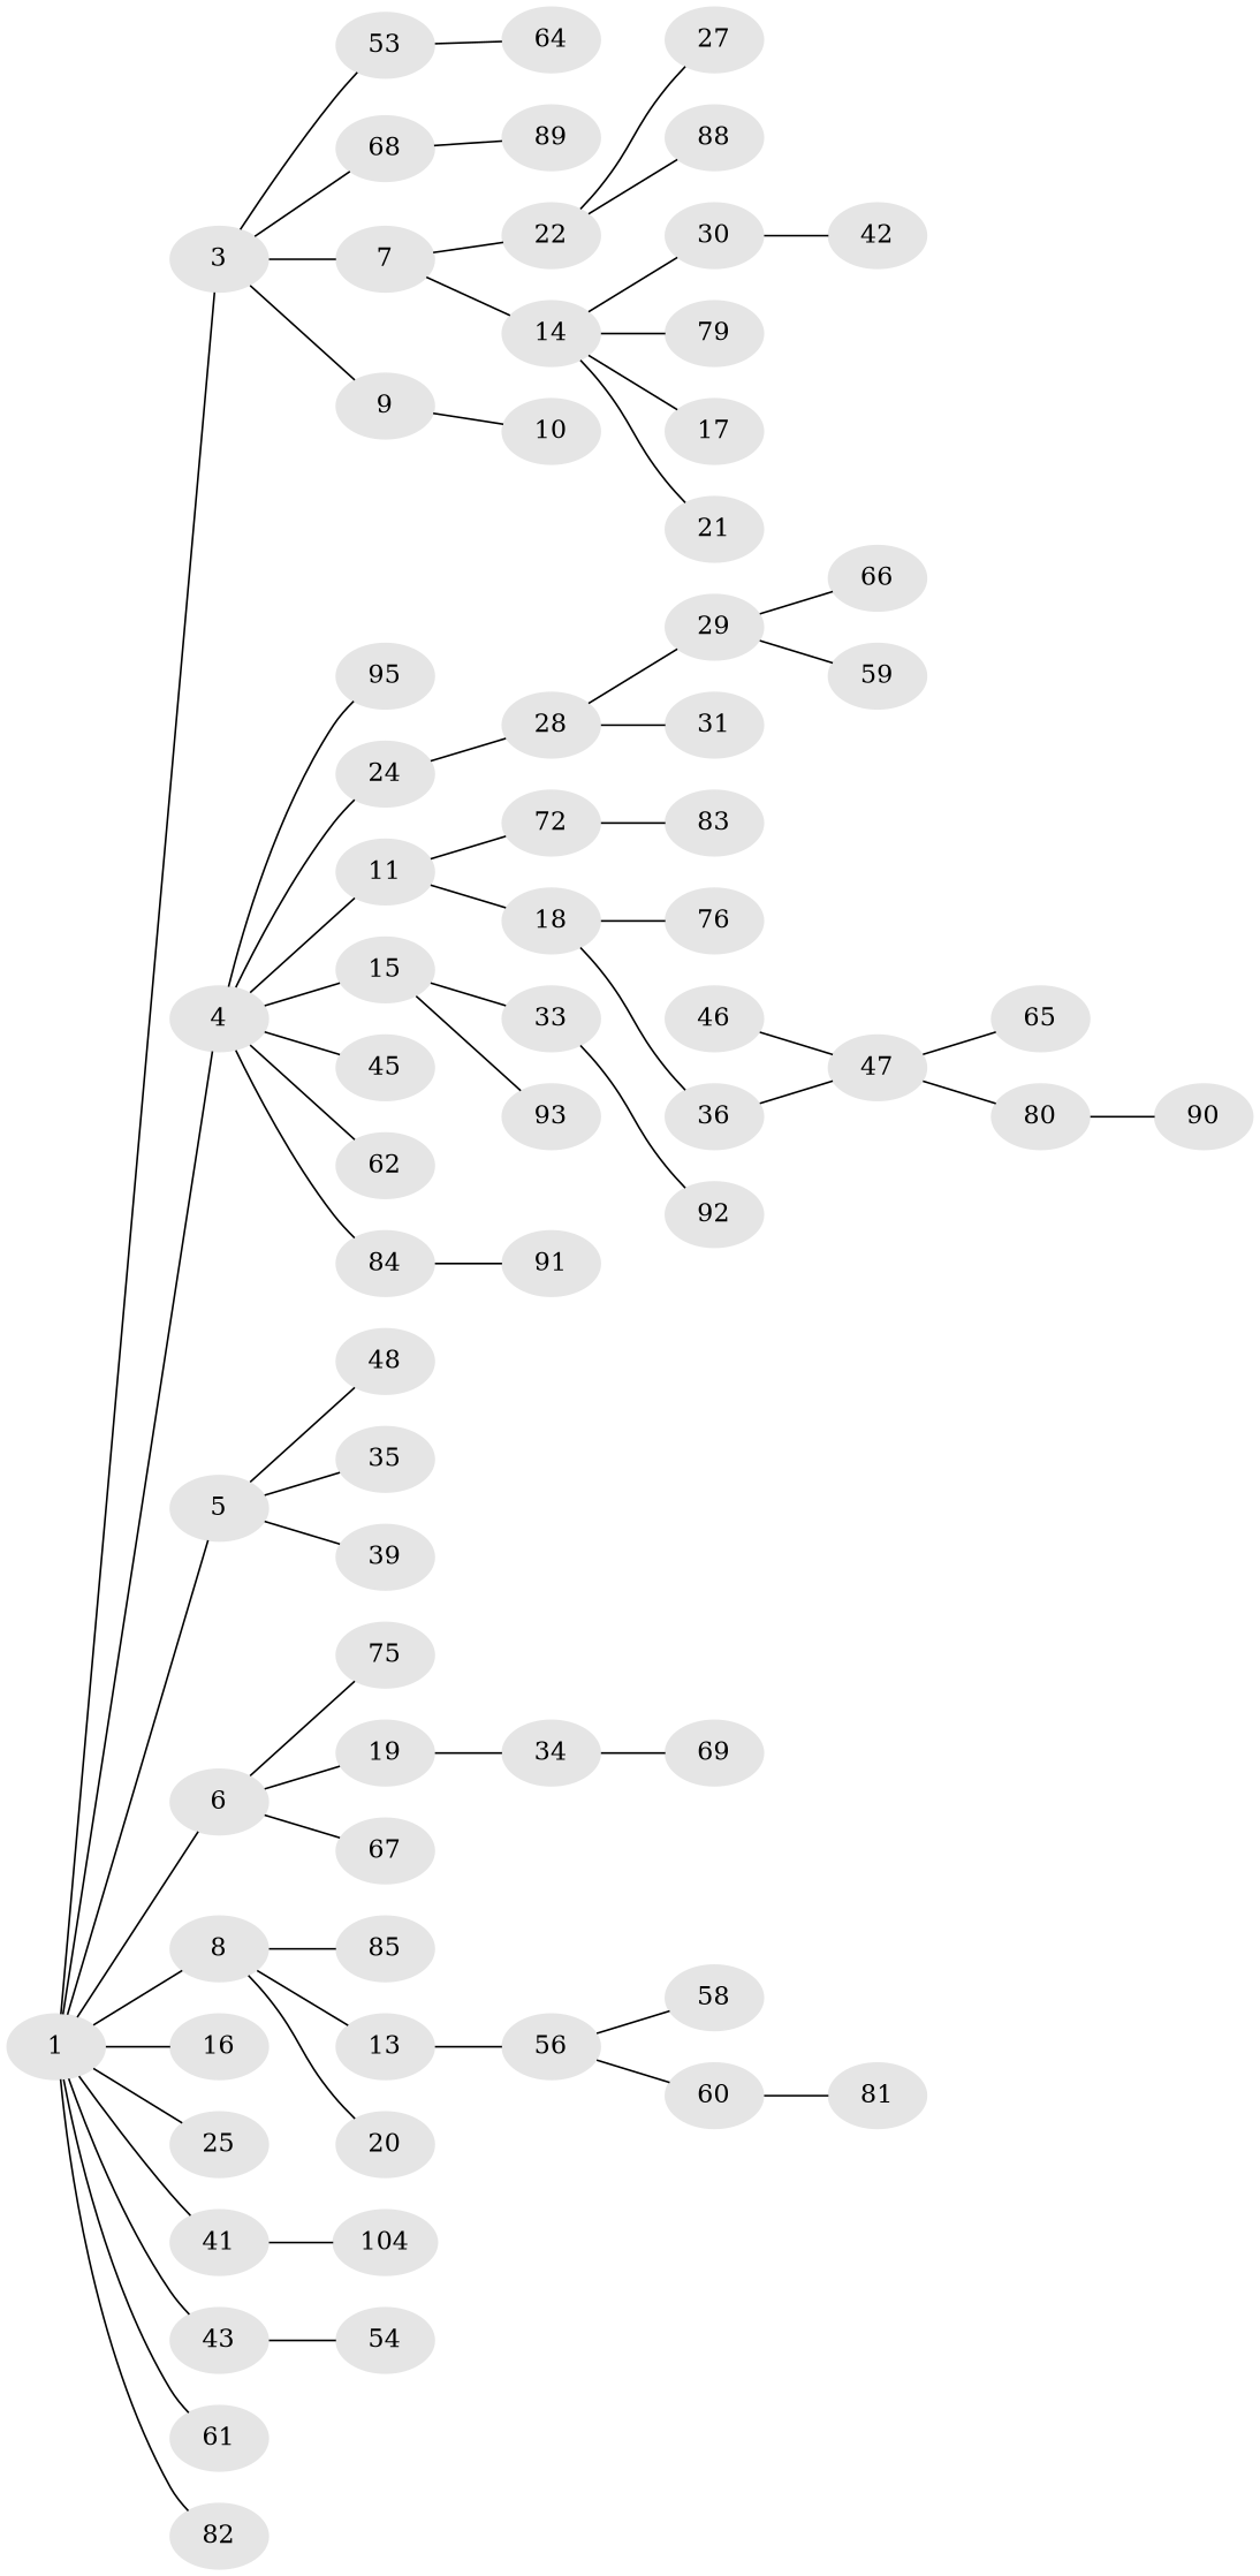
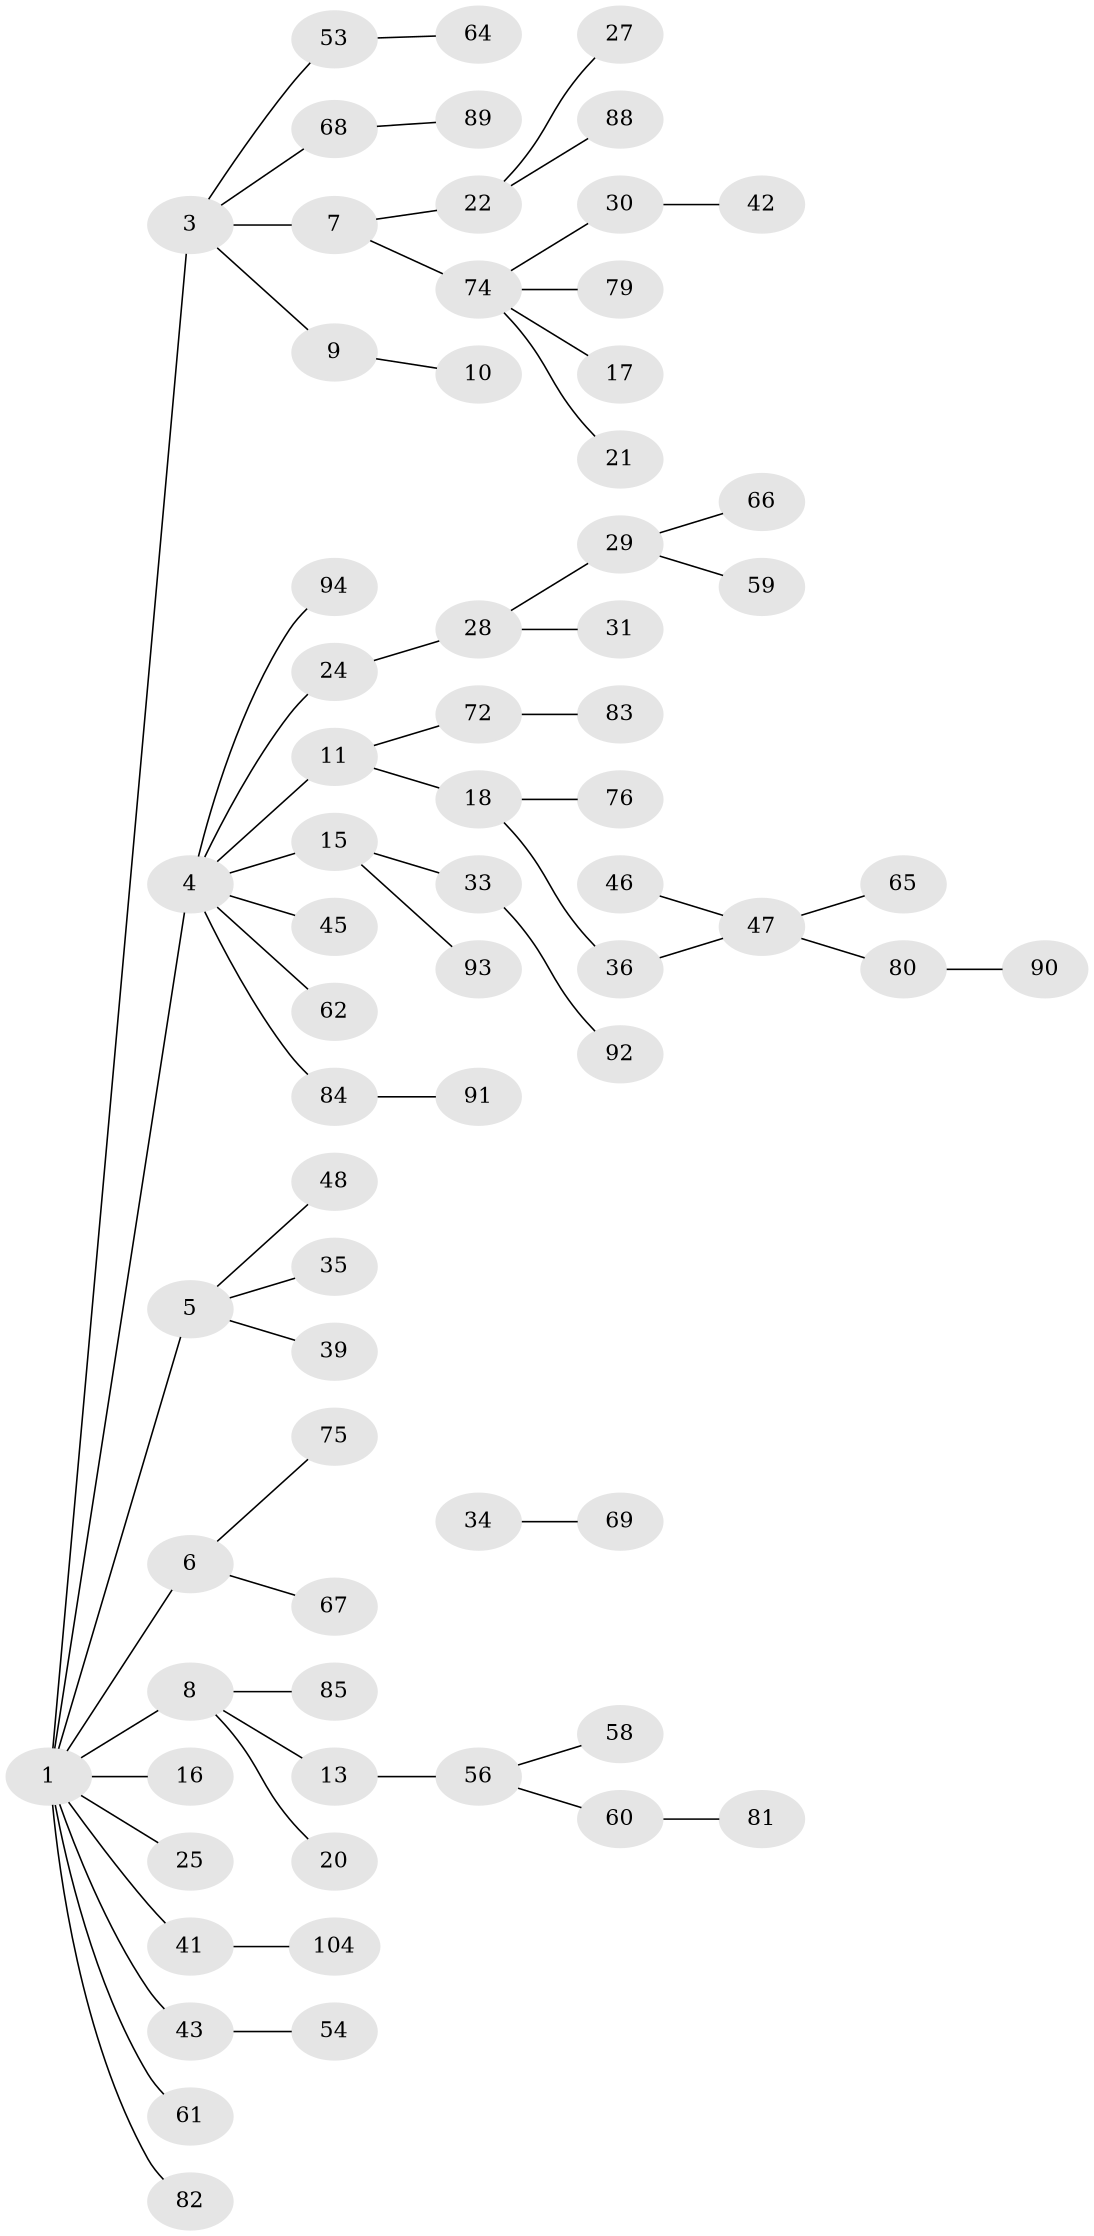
  graph {
    rankdir=LR
    node [color=gray90 style=filled]
    1 [super="+2"]
    3
    4 [super="+40"]
    5 [super="+12"]
    6 [super="+44"]
    8
    16
    25
    41
    43 [super="+71"]
    61
    82
    7 [super="+32"]
    9 [super="+102"]
    53
    68
    11 [super="+37"]
    15 [super="+26"]
    24
    45 [super="+70"]
    62
    84
-   95
+   95 [label=94]
    35
    39
    48
-   19
    67 [super="+100"]
    75 [super="+86"]
    13 [super="+51"]
    20 [super="+87"]
    85 [super="+103"]
    104
    54
-   14 [super="+63"]
+   14 [super="+63" label=74]
    22 [super="+74"]
    10
    64
    89
    18 [super="+96"]
    72
    n42 [label=93 super="+73"]
    33
    28 [super="+99"]
    91
    34 [super="+49"]
    17
    21
    30
    79
    27 [super="+38"]
    88
    56 [super="+97"]
    36
    76 [super="+77"]
    83 [super="+101"]
    58
    60 [super="+78"]
    42 [super="+98"]
    92
    47 [super="+52"]
    69
    29 [super="+57"]
    31 [super="+93"]
    59
    66 [super="+94"]
    46
    65
    80
    90
    81
    1 -- 3
    1 -- 4
    1 -- 5
    1 -- 6
    1 -- 8
    1 -- 16
    1 -- 25
    1 -- 41
    1 -- 43
    1 -- 61
    1 -- 82
    3 -- 7
    3 -- 9
    3 -- 53
    3 -- 68
    4 -- 11
    4 -- 15
    4 -- 24
    4 -- 45
    4 -- 62
    4 -- 84
    4 -- 95
    5 -- 35
    5 -- 39
    5 -- 48
-   6 -- 19
    6 -- 67
    6 -- 75
    8 -- 13
    8 -- 20
    8 -- 85
    41 -- 104
    43 -- 54
    7 -- 14
    7 -- 22
    9 -- 10
    53 -- 64
    68 -- 89
    11 -- 18
    11 -- 72
    15 -- n42
    15 -- 33
    24 -- 28
    84 -- 91
-   19 -- 34
    13 -- 56
    14 -- 17
    14 -- 21
    14 -- 30
    14 -- 79
    22 -- 27
    22 -- 88
    18 -- 36
    18 -- 76
    72 -- 83
    33 -- 92
    28 -- 29
    28 -- 31
    34 -- 69
    30 -- 42
    56 -- 58
    56 -- 60
    36 -- 47
    60 -- 81
    47 -- 65
    47 -- 80
    29 -- 59
    29 -- 66
    46 -- 47
    80 -- 90
  }
